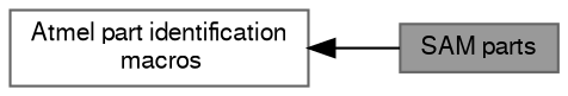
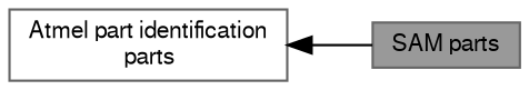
  digraph {
    rankdir=LR
    node [fontname=FreeSans fontsize=10 shape=box style=filled]
-   n1 [color=grey40 fillcolor=white height=0.2 label="Atmel part identification\l macros" width=0.4]
+   n1 [color=grey40 fillcolor=white height=0.2 label="Atmel part identification\l parts" width=0.4]
    n2 [color=gray40 fillcolor=grey60 fontcolor=black height=0.2 label="SAM parts" width=0.4]
    n1 -> n2 [dir=back fontname=FreeSans fontsize=10 labelfontname=FreeSans labelfontsize=10 shape=plaintext style=solid]
  }
